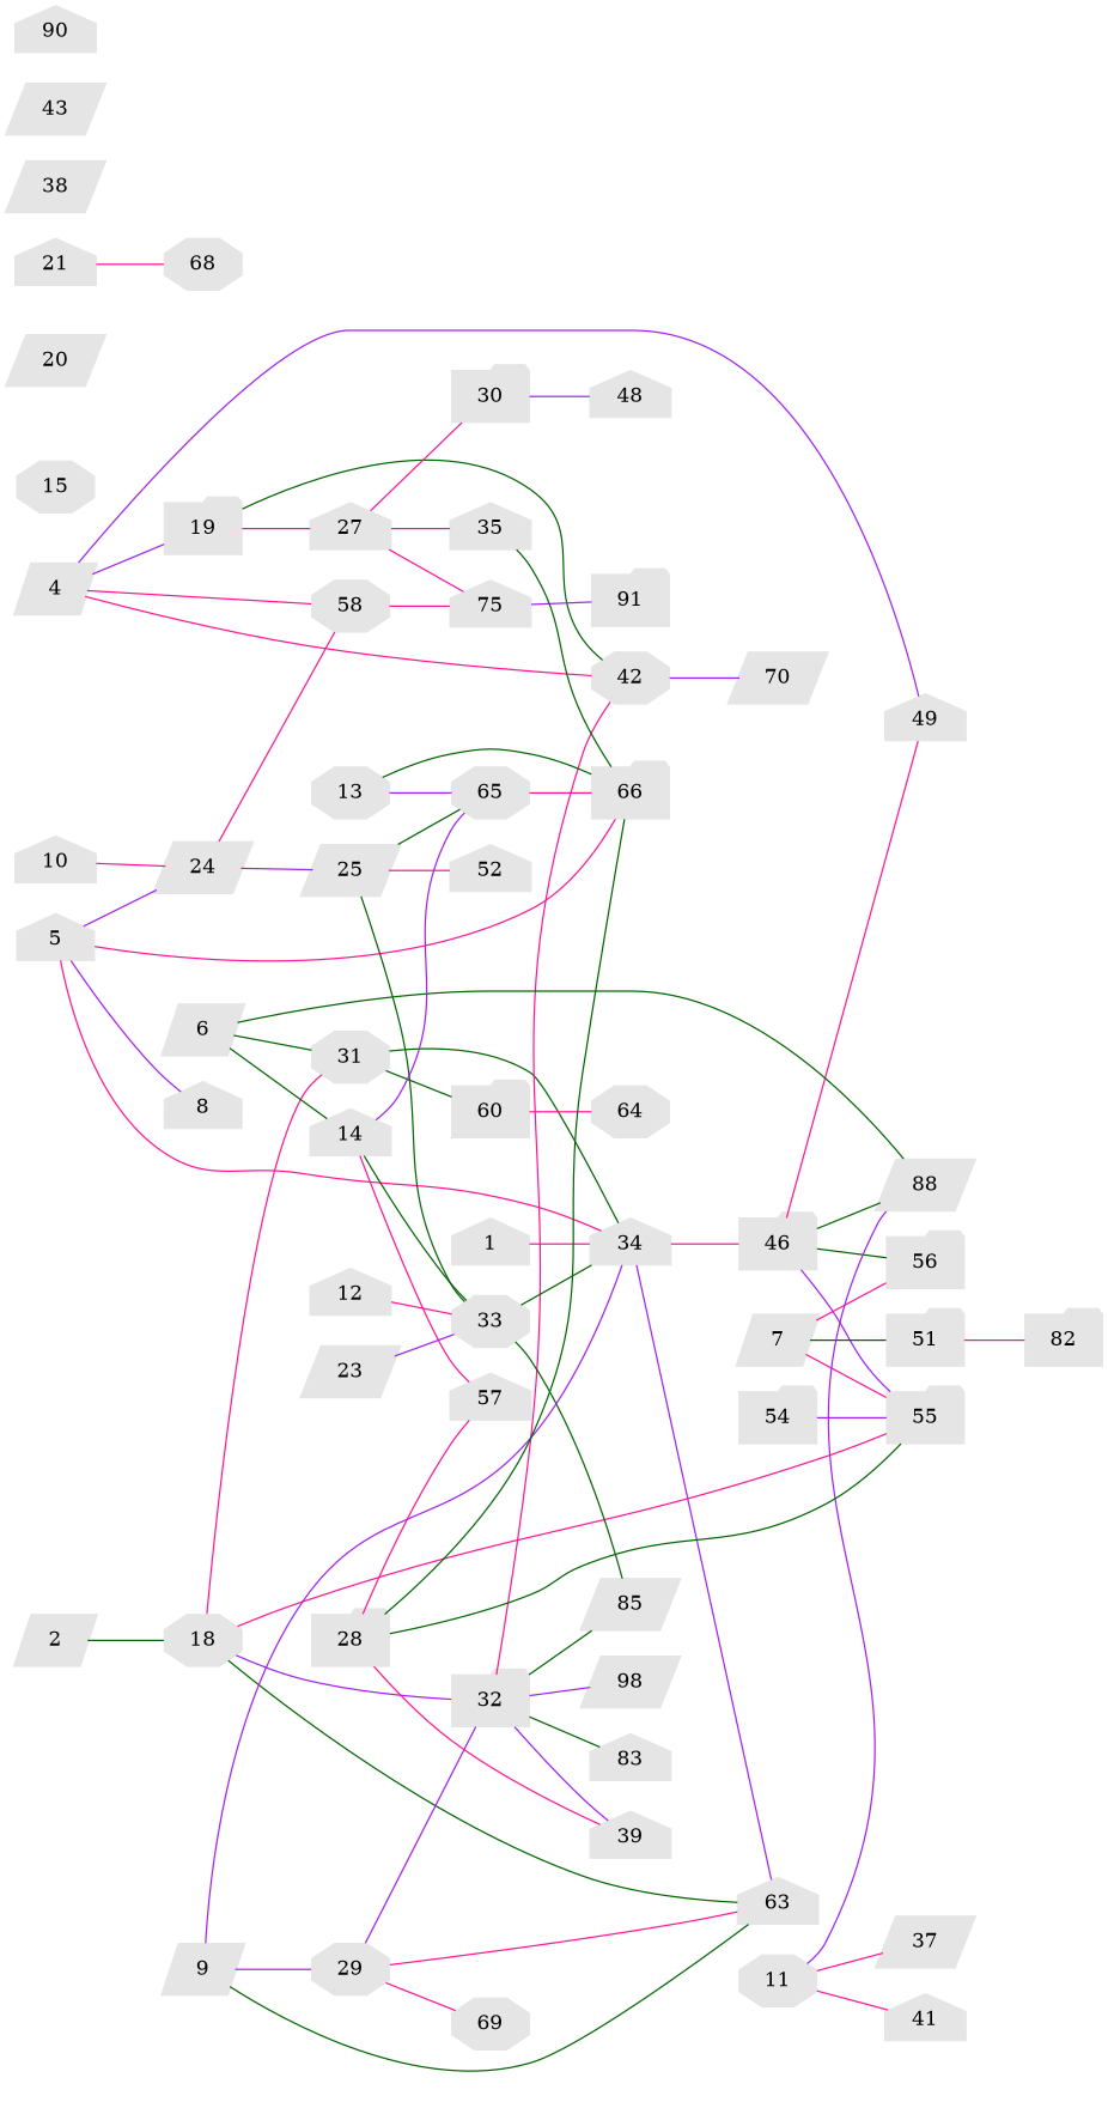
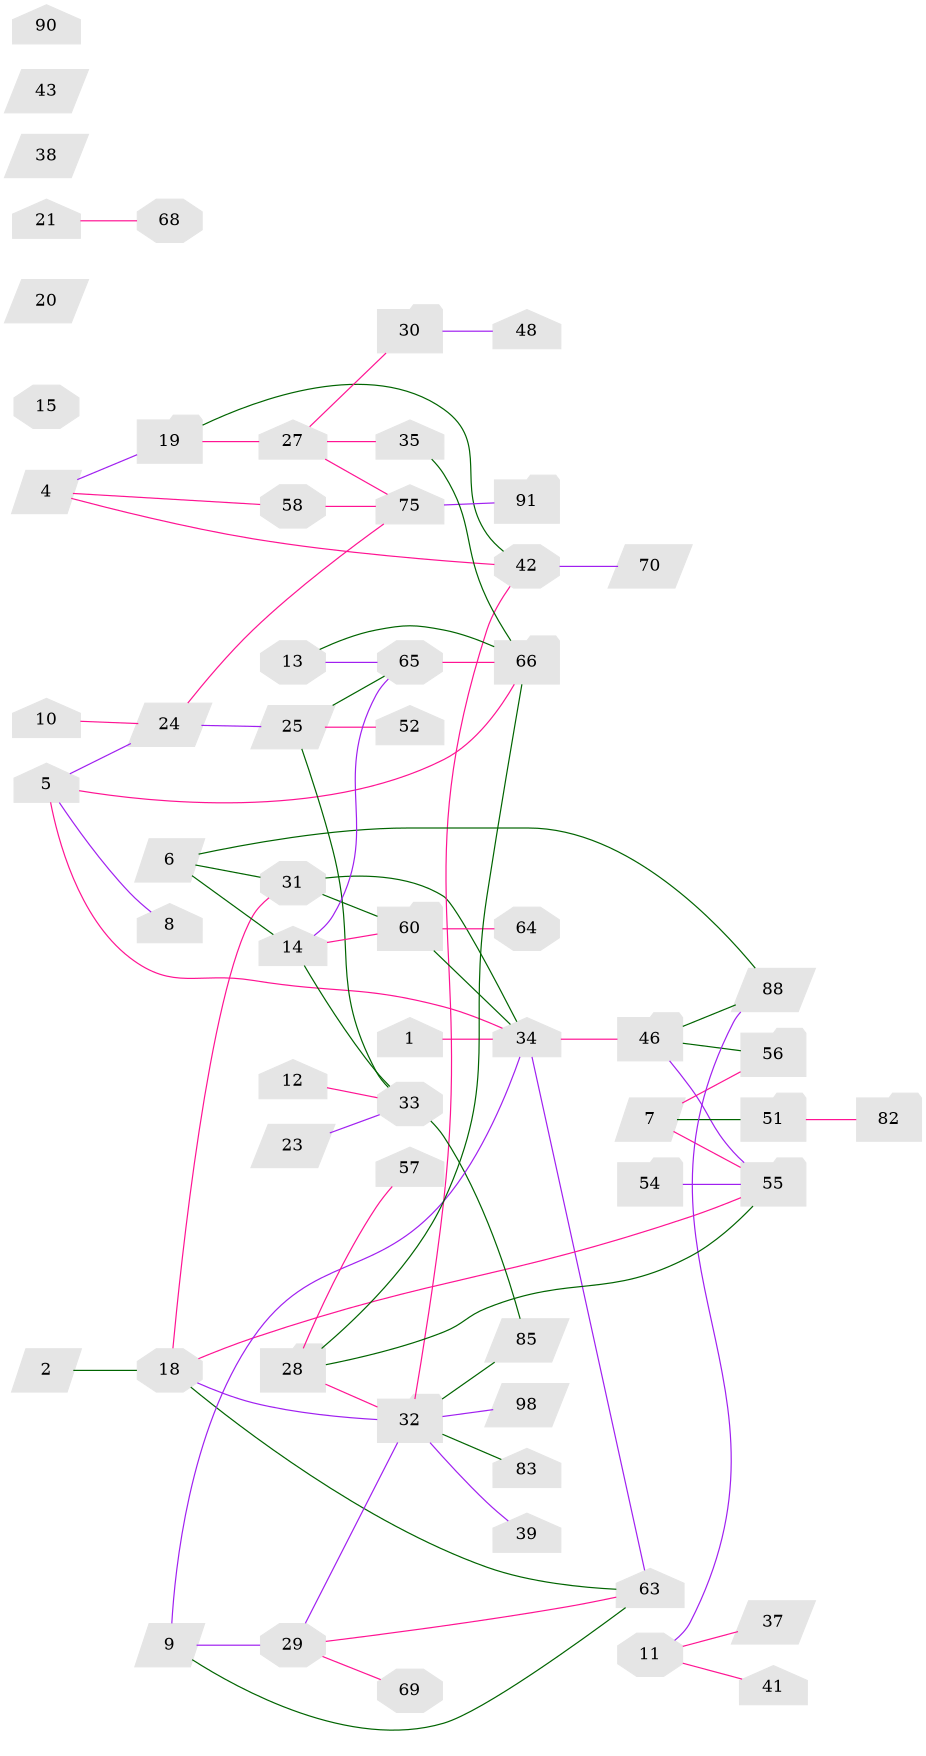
  graph {
    rankdir=LR
    node [color=gray90 shape=house style=filled]
    edge [color=deeppink]
    34 [super="+44"]
    63
    46 [shape=folder super="+74"]
    1
    2 [shape=parallelogram super="+3"]
    18 [shape=octagon super="+36"]
    31 [shape=octagon super="+79"]
    55 [shape=folder super="+95"]
    32 [shape=folder super="+45"]
    4 [shape=parallelogram super="+26"]
    19 [shape=folder super="+47"]
    42 [shape=octagon super="+59"]
-   49
    58 [shape=octagon]
    27 [super="+93"]
    70 [shape=parallelogram]
    75 [super="+92"]
    5 [super="+54"]
    8
    24 [shape=parallelogram super="+87"]
    66 [shape=folder super="+71"]
    25 [shape=parallelogram super="+94"]
    6 [shape=parallelogram super="+22"]
    14 [super="+86"]
    88 [shape=parallelogram]
    33 [shape=octagon super="+72"]
    65 [shape=octagon super="+77"]
    60 [shape=folder super="+73"]
    7 [shape=parallelogram super="+89"]
    51 [shape=folder]
    56 [shape=folder super="+67"]
    82 [shape=folder]
    9 [shape=parallelogram super="+17"]
    29 [shape=octagon super="+80"]
    69 [shape=octagon]
    10
    11 [shape=octagon super="+16"]
    37 [shape=parallelogram]
    41
    85 [shape=parallelogram]
    12
    13 [shape=octagon super="+40"]
    64 [shape=octagon super="+84"]
    15 [shape=octagon]
    39
    n46 [label=98 shape=parallelogram]
    83
    30 [shape=folder super="+81"]
    35
    20 [shape=parallelogram]
    21 [super="+76"]
    68 [shape=octagon]
    23 [shape=parallelogram]
    52
    48
    91 [shape=folder]
    28 [shape=folder super="+62"]
    57 [super="+61"]
    38 [shape=parallelogram]
    43 [shape=parallelogram super="+50"]
    n61 [label=54 shape=folder]
    90
    34 -- 63 [color=purple]
    34 -- 46
    46 -- 55 [color=purple]
-   46 -- 49
    46 -- 88 [color=darkgreen]
    46 -- 56 [color=darkgreen]
    1 -- 34
    2 -- 18 [color=darkgreen]
    18 -- 63 [color=darkgreen]
    18 -- 31
    18 -- 55
    18 -- 32 [color=purple]
    31 -- 34 [color=darkgreen]
    31 -- 60 [color=darkgreen]
    32 -- 42
    32 -- 85 [color=darkgreen]
    32 -- 39 [color=purple]
    32 -- n46 [color=purple]
    32 -- 83 [color=darkgreen]
    4 -- 19 [color=purple]
    4 -- 42
-   4 -- 49 [color=purple]
    4 -- 58
    19 -- 42 [color=darkgreen]
    19 -- 27
    42 -- 70 [color=purple]
    58 -- 75
    27 -- 75
    27 -- 30
    27 -- 35
    75 -- 91 [color=purple]
    5 -- 34
    5 -- 8 [color=purple]
    5 -- 24 [color=purple weight=2]
    5 -- 66
-   24 -- 58
+   24 -- 75
    24 -- 25 [color=purple]
    25 -- 33 [color=darkgreen]
    25 -- 65 [color=darkgreen]
    25 -- 52 [weight=2]
    6 -- 31 [color=darkgreen]
    6 -- 14 [color=darkgreen]
    6 -- 88 [color=darkgreen]
    14 -- 33 [color=darkgreen]
    14 -- 65 [color=purple]
-   14 -- 57
-   33 -- 34 [color=darkgreen]
+   14 -- 60
+   60 -- 34 [color=darkgreen]
    33 -- 85 [color=darkgreen]
    65 -- 66
    60 -- 64
    7 -- 55
    7 -- 51 [color=darkgreen]
    7 -- 56
    51 -- 82
    9 -- 34 [color=purple]
    9 -- 63 [color=darkgreen]
    9 -- 29 [color=purple]
    29 -- 63
    29 -- 32 [color=purple]
    29 -- 69
    10 -- 24
    11 -- 88 [color=purple]
    11 -- 37
    11 -- 41
    12 -- 33
    13 -- 66 [color=darkgreen]
    13 -- 65 [color=purple]
    30 -- 48 [color=purple]
    35 -- 66 [color=darkgreen]
    21 -- 68
    23 -- 33 [color=purple]
    28 -- 55 [color=darkgreen]
-   28 -- 39
+   28 -- 32
    28 -- 66 [color=darkgreen]
    28 -- 57
    n61 -- 55 [color=purple]
  }
